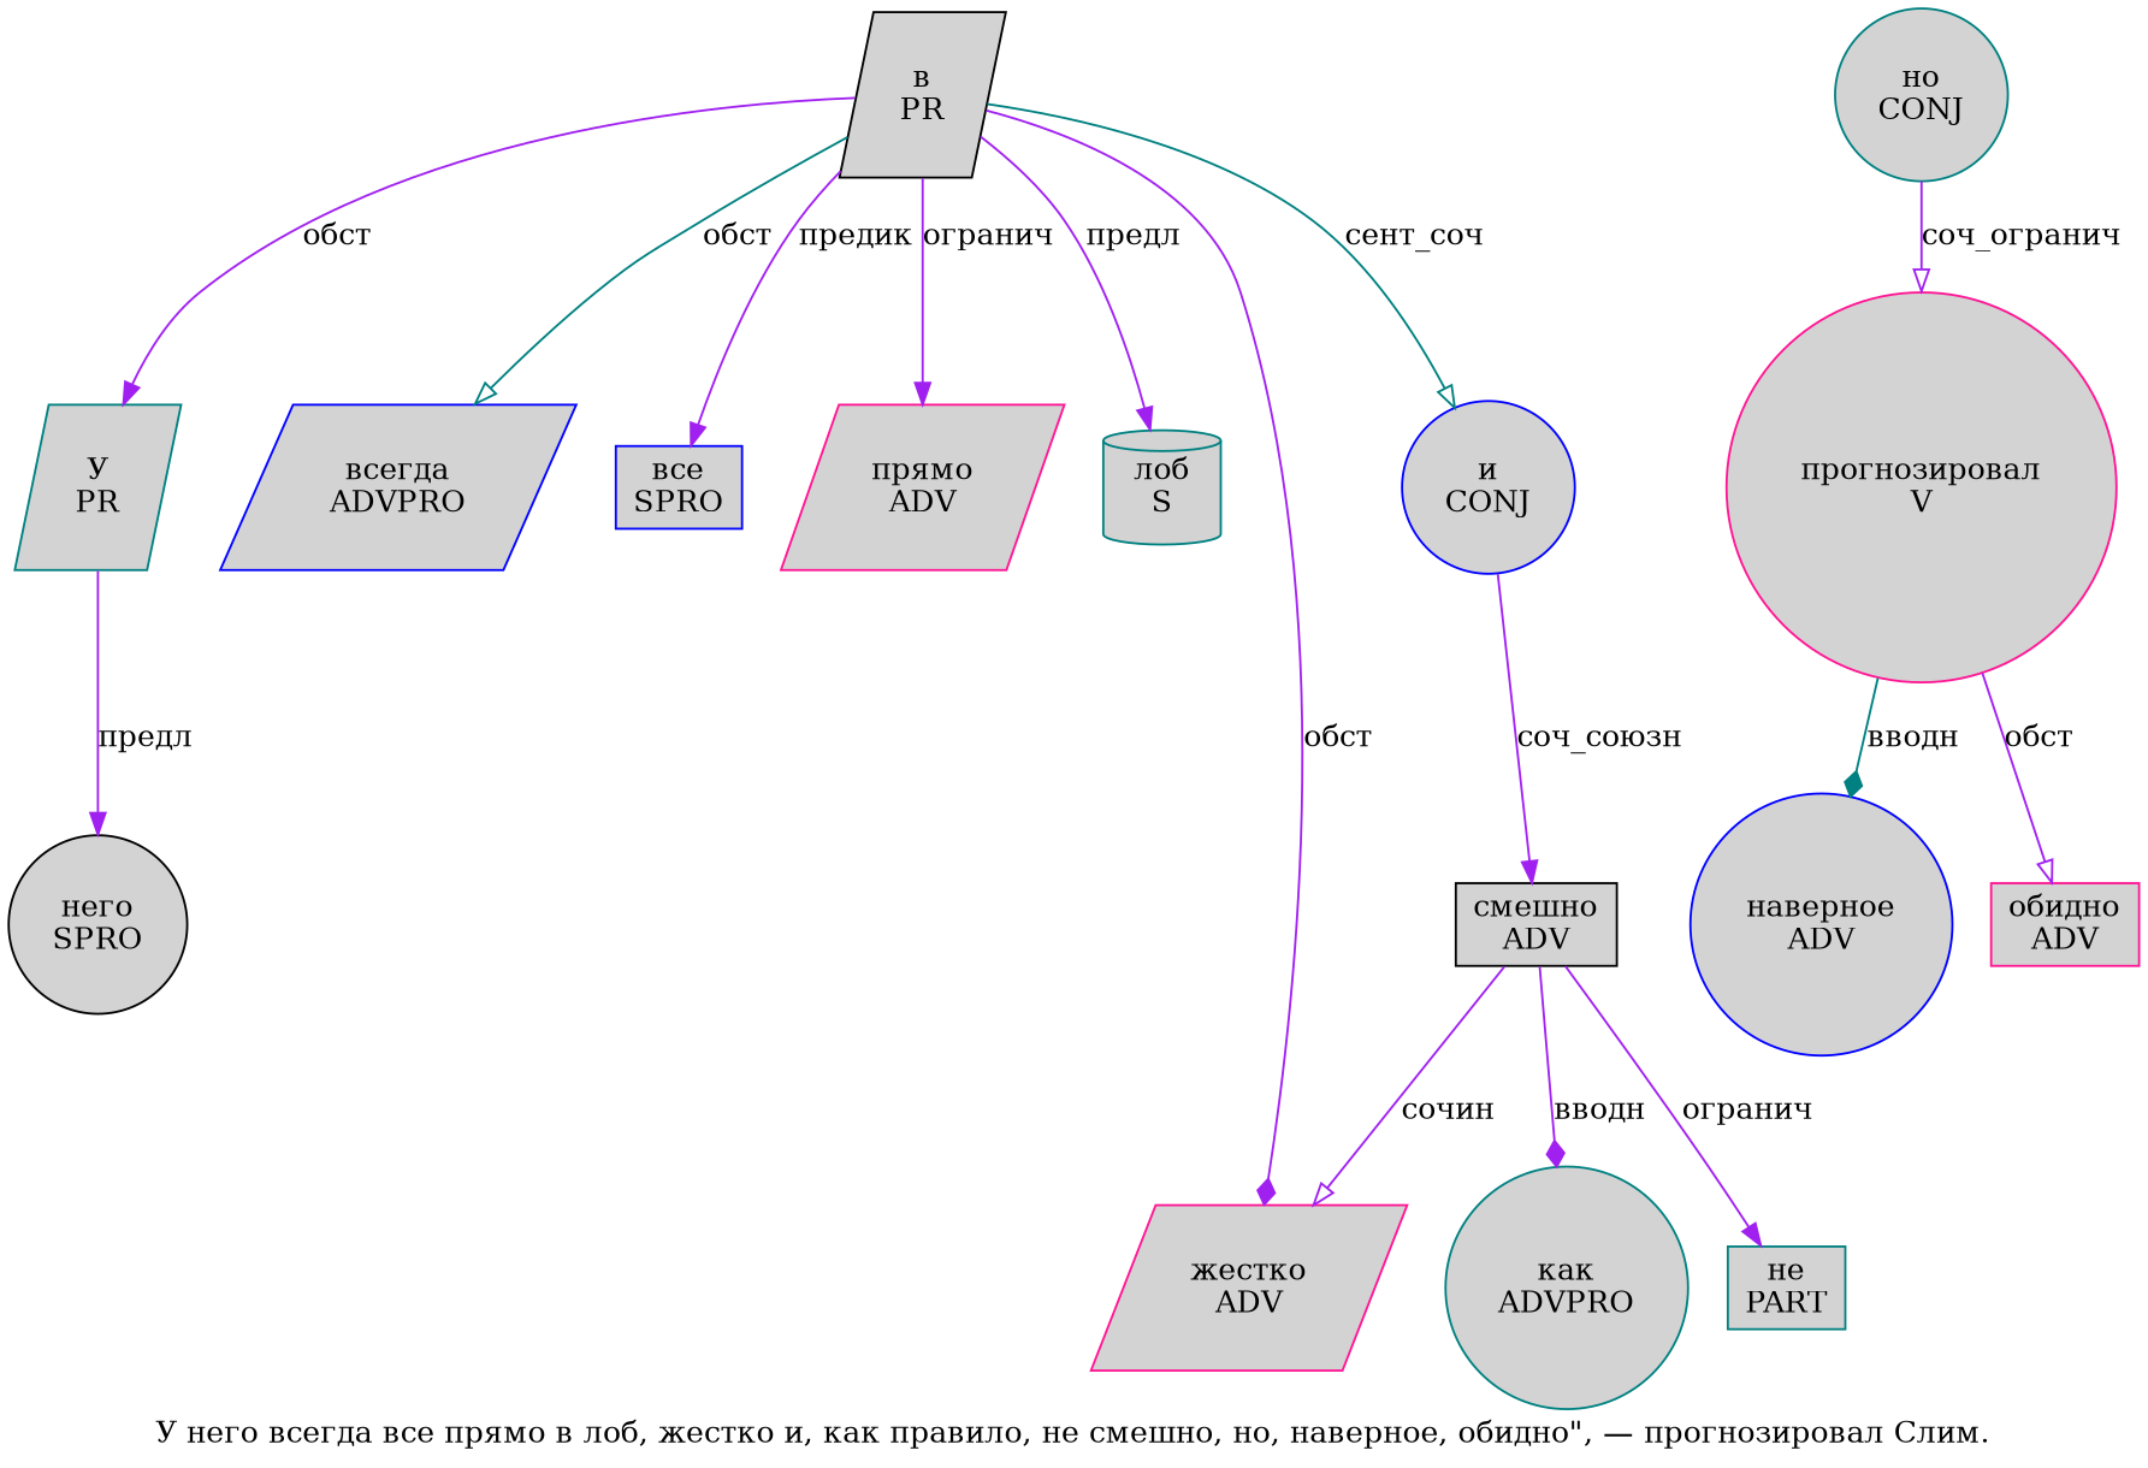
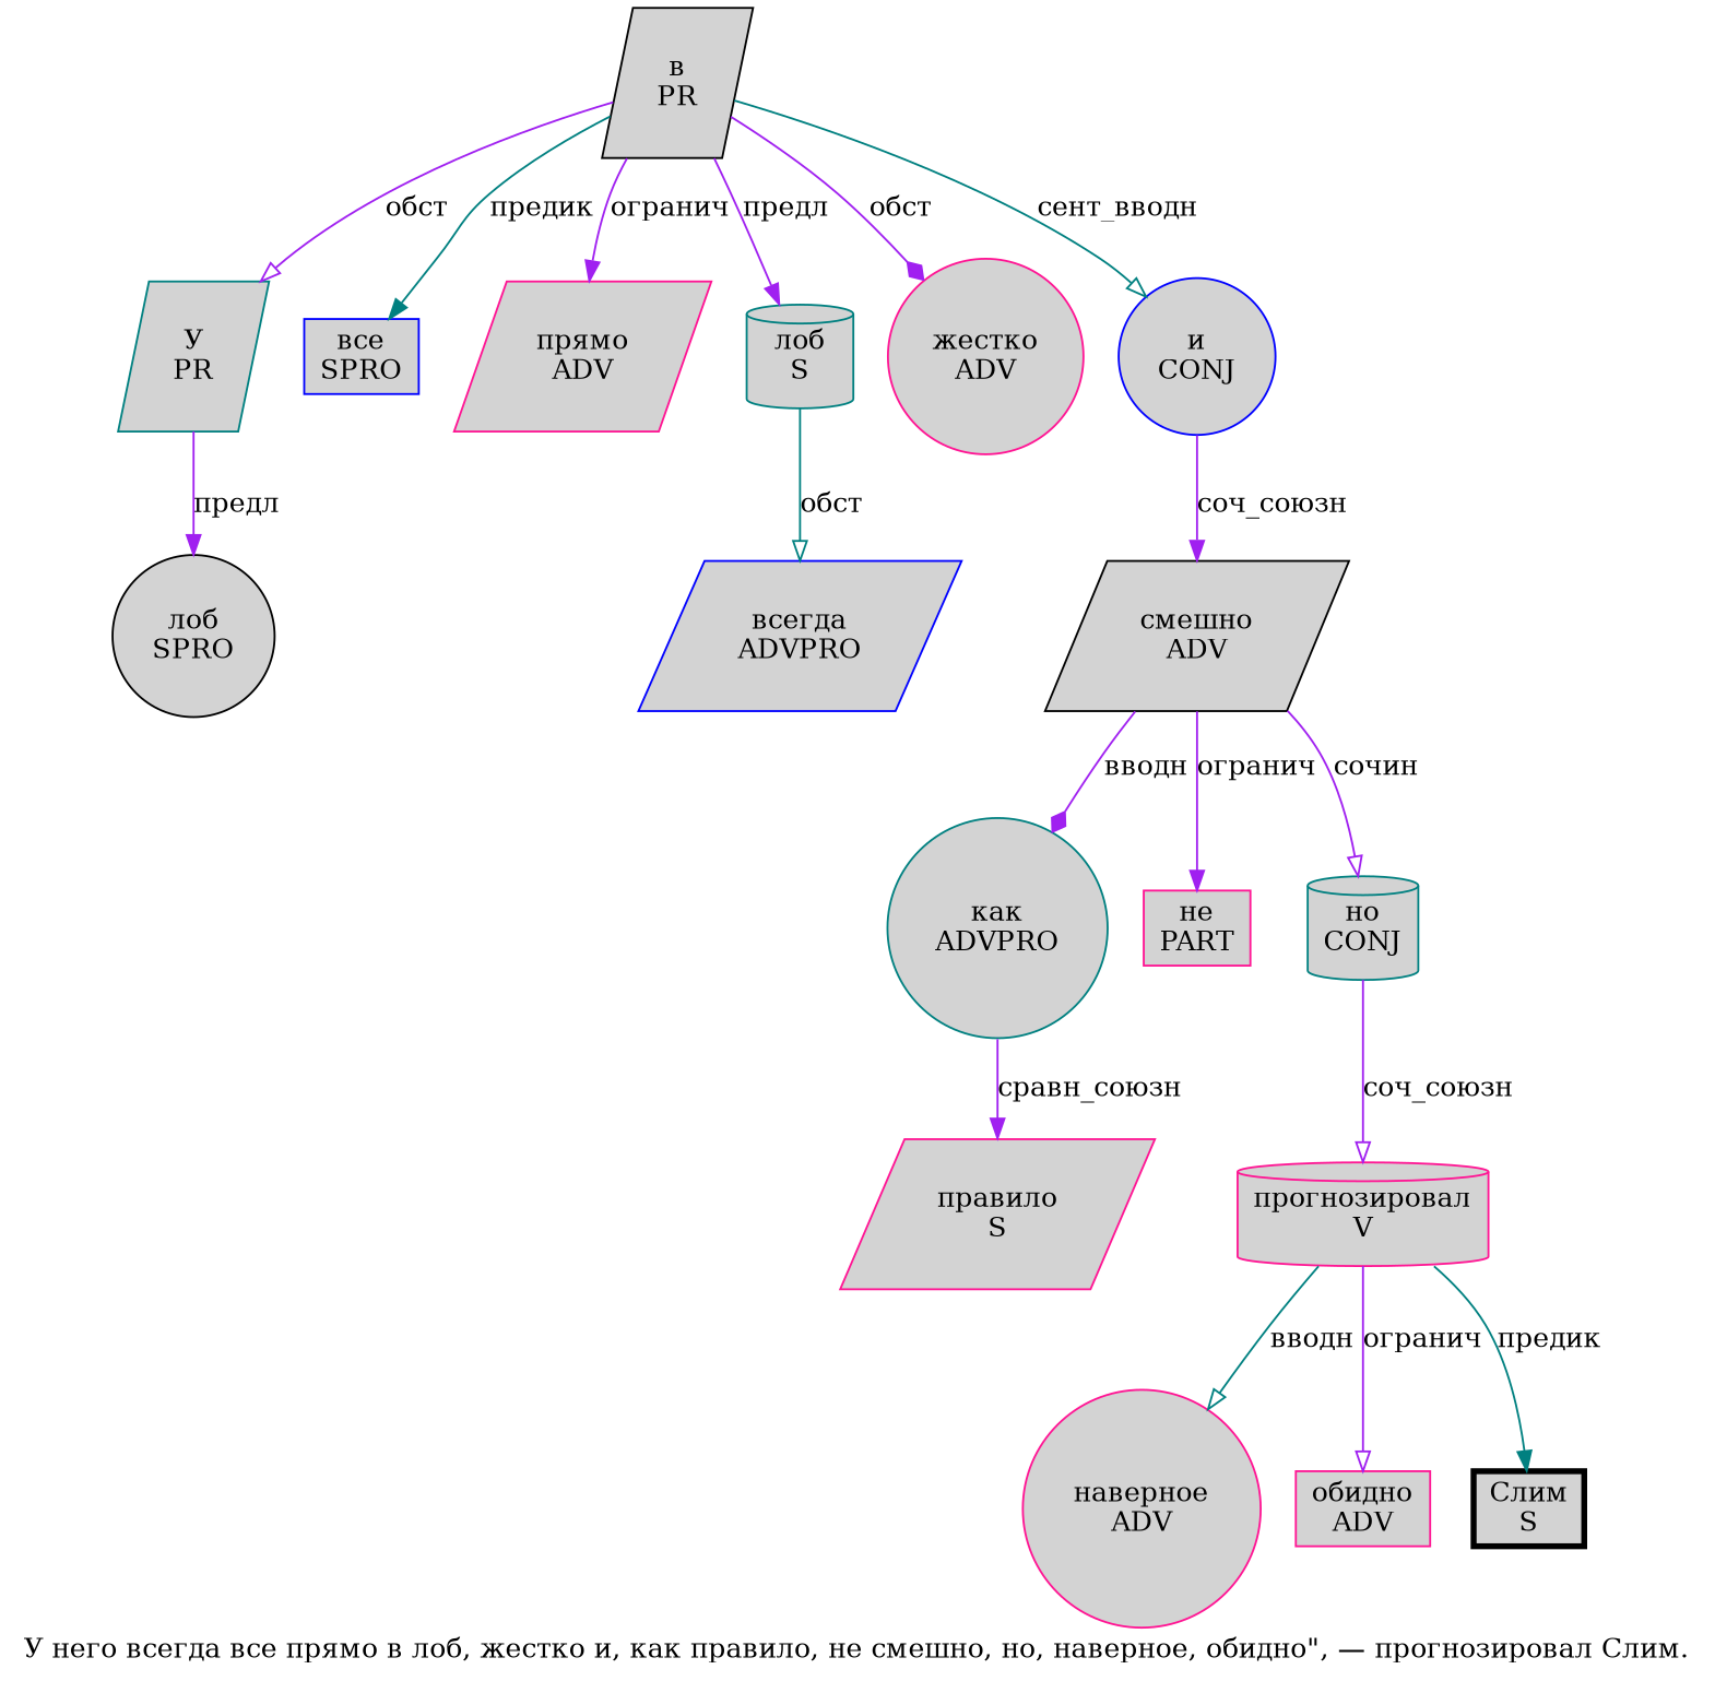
  digraph {
    label="У него всегда все прямо в лоб, жестко и, как правило, не смешно, но, наверное, обидно\", — прогнозировал Слим."
    node [color=deeppink fillcolor=lightgray penwidth=1 shape=parallelogram style=filled]
    edge [arrowhead=normal color=purple]
    n1 [color=teal label="У\nPR"]
-   n2 [color=black label="него\nSPRO" shape=circle]
+   n2 [color=black label="лоб\nSPRO" shape=circle]
    n3 [color=blue label="всегда\nADVPRO"]
    n4 [color=blue label="все\nSPRO" shape=box]
    n5 [label="прямо\nADV"]
    n6 [color=black label="в\nPR"]
    n7 [color=teal label="лоб\nS" shape=cylinder]
-   n8 [label="жестко\nADV"]
+   n8 [label="жестко\nADV" shape=circle]
    n9 [color=blue label="и\nCONJ" shape=circle]
-   n10 [color=black label="смешно\nADV" shape=box]
+   n10 [color=black label="смешно\nADV"]
    n11 [color=teal label="как\nADVPRO" shape=circle]
-   n12 [color=teal label="не\nPART" shape=box]
-   n13 [color=teal label="но\nCONJ" shape=circle]
-   n15 [label="прогнозировал\nV" shape=circle]
-   n16 [color=blue label="наверное\nADV" shape=circle]
+   n12 [label="не\nPART" shape=box]
+   n13 [color=teal label="но\nCONJ" shape=cylinder]
+   n14 [label="правило\nS"]
+   n15 [label="прогнозировал\nV" shape=cylinder]
+   n16 [label="наверное\nADV" shape=circle]
    n17 [label="обидно\nADV" shape=box]
+   n18 [color=black label="Слим\nS" penwidth=3 shape=box]
    n1 -> n2 [label="предл"]
-   n6 -> n1 [label="обст"]
-   n6 -> n3 [arrowhead=onormal color=teal label="обст"]
-   n6 -> n4 [label="предик"]
+   n6 -> n1 [arrowhead=onormal label="обст"]
+   n7 -> n3 [arrowhead=onormal color=teal label="обст"]
+   n6 -> n4 [color=teal label="предик"]
    n6 -> n5 [label="огранич"]
    n6 -> n7 [label="предл"]
    n6 -> n8 [arrowhead=diamond label="обст"]
-   n6 -> n9 [arrowhead=onormal color=teal label="сент_соч"]
+   n6 -> n9 [arrowhead=onormal color=teal label="сент_вводн"]
    n9 -> n10 [label="соч_союзн"]
    n10 -> n11 [arrowhead=diamond label="вводн"]
    n10 -> n12 [label="огранич"]
-   n10 -> n8 [arrowhead=onormal label="сочин"]
-   n13 -> n15 [arrowhead=onormal label="соч_огранич"]
-   n15 -> n16 [arrowhead=diamond color=teal label="вводн"]
-   n15 -> n17 [arrowhead=onormal label="обст"]
+   n10 -> n13 [arrowhead=onormal label="сочин"]
+   n11 -> n14 [label="сравн_союзн"]
+   n13 -> n15 [arrowhead=onormal label="соч_союзн"]
+   n15 -> n16 [arrowhead=onormal color=teal label="вводн"]
+   n15 -> n17 [arrowhead=onormal label="огранич"]
+   n15 -> n18 [color=teal label="предик"]
  }
